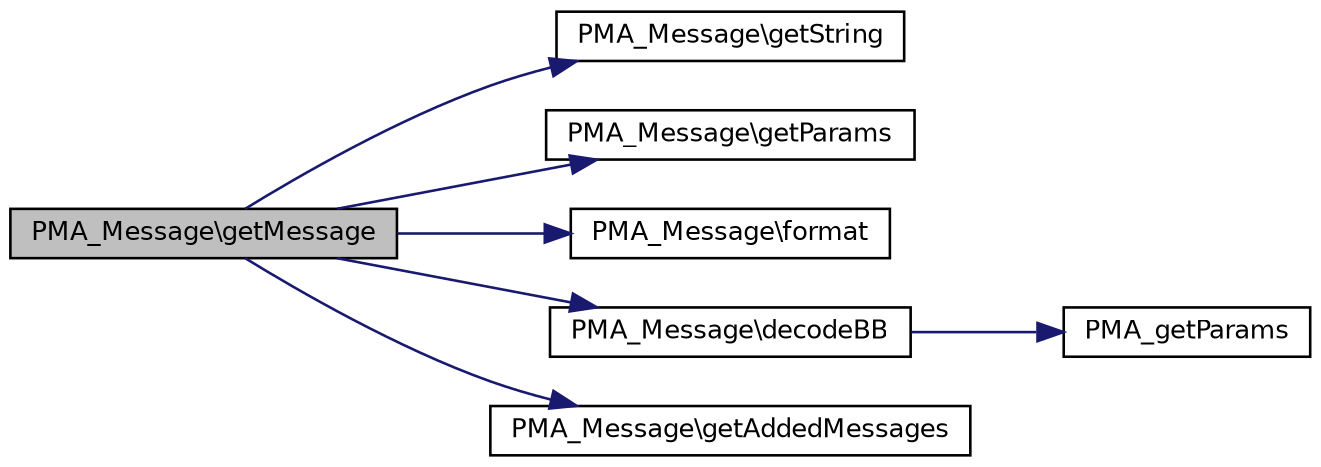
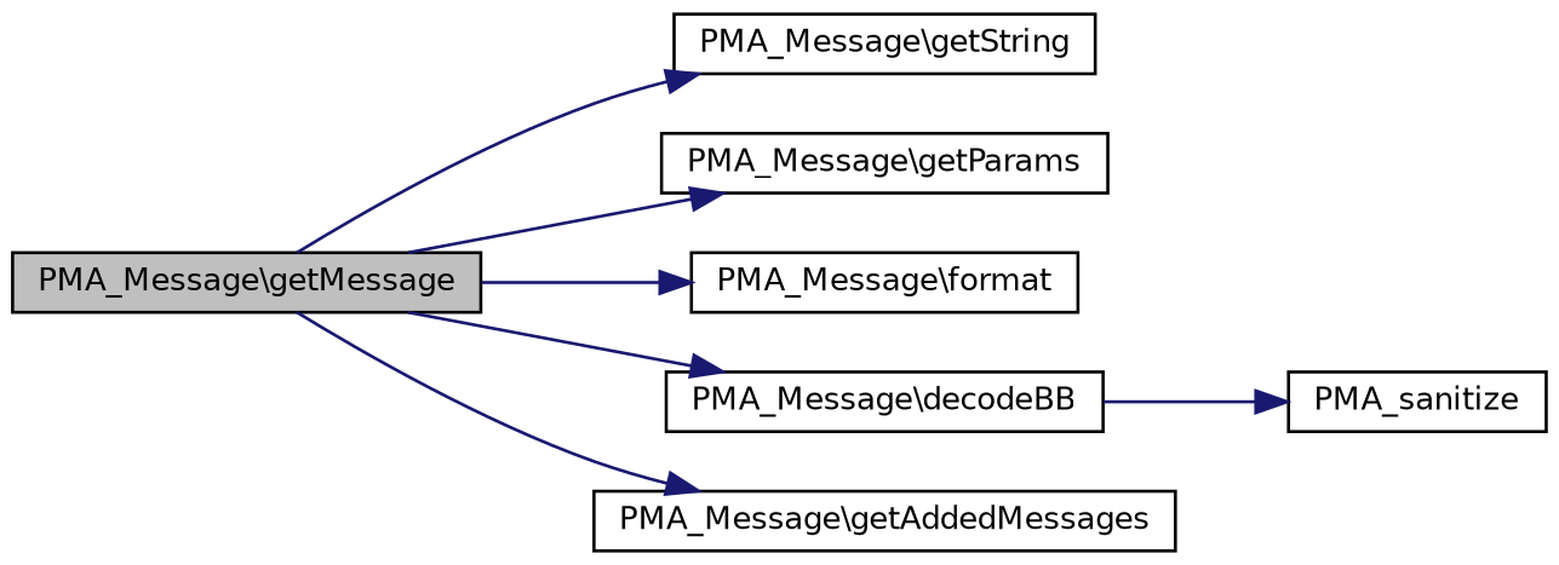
  digraph {
    rankdir=LR
    node [color=black fillcolor=white fontname=Helvetica fontsize=10 shape=record style=filled]
    edge [color=midnightblue fontname=Helvetica fontsize=10 labelfontname=Helvetica labelfontsize=10 style=solid]
    n1 [fillcolor=grey75 fontcolor=black height=0.2 label="PMA_Message\\getMessage" width=0.4]
    n2 [height=0.2 label="PMA_Message\\getString" width=0.4]
    n3 [height=0.2 label="PMA_Message\\getParams" width=0.4]
    n4 [height=0.2 label="PMA_Message\\format" width=0.4]
    n5 [height=0.2 label="PMA_Message\\decodeBB" width=0.4]
    n6 [height=0.2 label="PMA_Message\\getAddedMessages" width=0.4]
-   n7 [height=0.2 label=PMA_getParams width=0.4]
+   n7 [height=0.2 label=PMA_sanitize width=0.4]
    n1 -> n2
    n1 -> n3
    n1 -> n4
    n1 -> n5
    n1 -> n6
    n5 -> n7
  }
